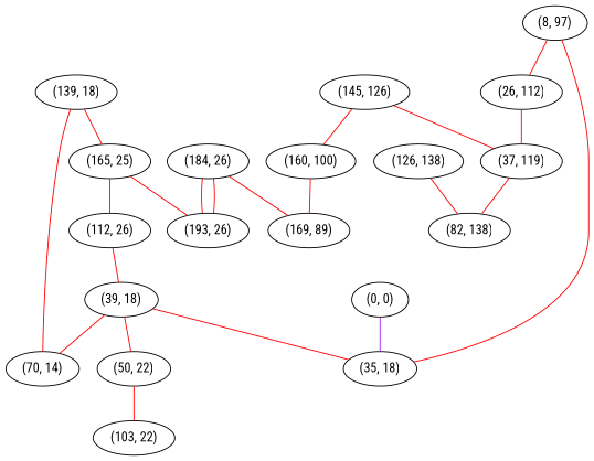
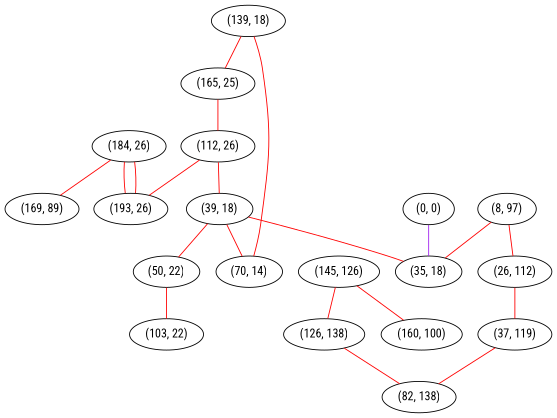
  graph {
    fontname="Roboto Condensed"
    node [fontname="Roboto Condensed"]
    edge [color=red fontname="Roboto Condensed" weight=1]
    "(139, 18)"
    "(165, 25)"
    "(70, 14)"
    "(112, 26)"
    n5 [label="(193, 26)"]
    "(184, 26)"
    "(169, 89)"
    "(0, 0)"
    "(35, 18)"
    "(39, 18)"
    "(145, 126)"
    "(126, 138)"
    "(160, 100)"
    "(82, 138)"
    "(50, 22)"
    "(103, 22)"
    "(8, 97)"
    "(26, 112)"
    "(37, 119)"
    "(139, 18)" -- "(165, 25)"
    "(139, 18)" -- "(70, 14)"
    "(165, 25)" -- "(112, 26)"
-   "(165, 25)" -- n5
+   "(112, 26)" -- n5
    "(112, 26)" -- "(39, 18)"
    "(184, 26)" -- n5
    "(184, 26)" -- n5
    "(184, 26)" -- "(169, 89)"
    "(0, 0)" -- "(35, 18)" [color=purple weight=4]
    "(39, 18)" -- "(70, 14)"
    "(39, 18)" -- "(35, 18)"
    "(39, 18)" -- "(50, 22)"
-   "(145, 126)" -- "(37, 119)"
+   "(145, 126)" -- "(126, 138)"
    "(145, 126)" -- "(160, 100)"
    "(126, 138)" -- "(82, 138)"
-   "(160, 100)" -- "(169, 89)"
    "(50, 22)" -- "(103, 22)"
    "(8, 97)" -- "(35, 18)"
    "(8, 97)" -- "(26, 112)"
    "(26, 112)" -- "(37, 119)"
    "(37, 119)" -- "(82, 138)"
  }
